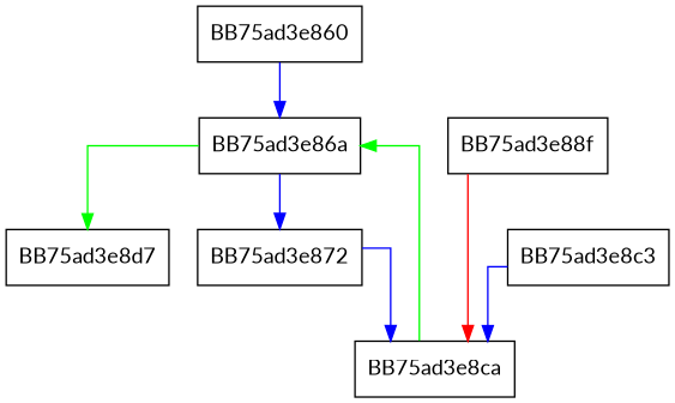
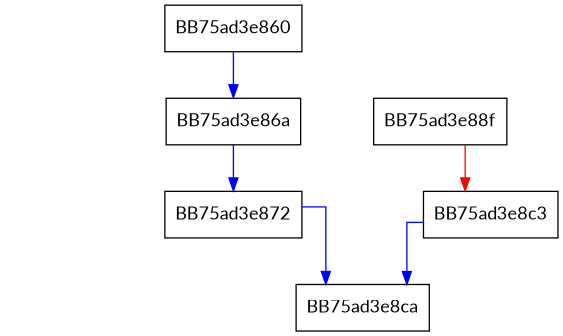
  digraph {
    fontname=Lato
    splines=ortho
    node [fontname=Lato shape=box]
    edge [color=blue fontname=Lato]
    BB75ad3e860
    BB75ad3e86a
-   BB75ad3e8d7
    BB75ad3e872
    BB75ad3e8ca
    BB75ad3e88f
    BB75ad3e8c3
    BB75ad3e860 -> BB75ad3e86a
-   BB75ad3e86a -> BB75ad3e8d7 [color=green]
    BB75ad3e86a -> BB75ad3e872
    BB75ad3e872 -> BB75ad3e8ca
-   BB75ad3e8ca -> BB75ad3e86a [color=green]
-   BB75ad3e88f -> BB75ad3e8ca [color=red]
+   BB75ad3e88f -> BB75ad3e8c3 [color=red]
    BB75ad3e8c3 -> BB75ad3e8ca
  }
